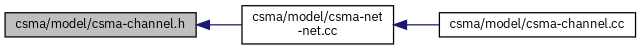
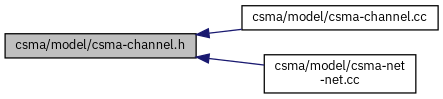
  digraph {
    fontname="IBM Plex Sans"
    rankdir=LR
    node [color=black fillcolor=white fontname="IBM Plex Sans" fontsize=10 shape=record style=filled]
    edge [color=midnightblue dir=back fontname="IBM Plex Sans" fontsize=10 labelfontname=Helvetica labelfontsize=10 style=solid]
    n1 [fillcolor=grey75 fontcolor=black height=0.2 label="csma/model/csma-channel.h" width=0.4]
    n2 [height=0.2 label="csma/model/csma-channel.cc" width=0.4]
    n3 [height=0.2 label="csma/model/csma-net\l-net.cc" width=0.4]
-   n3 -> n2
+   n1 -> n2
    n1 -> n3
  }
